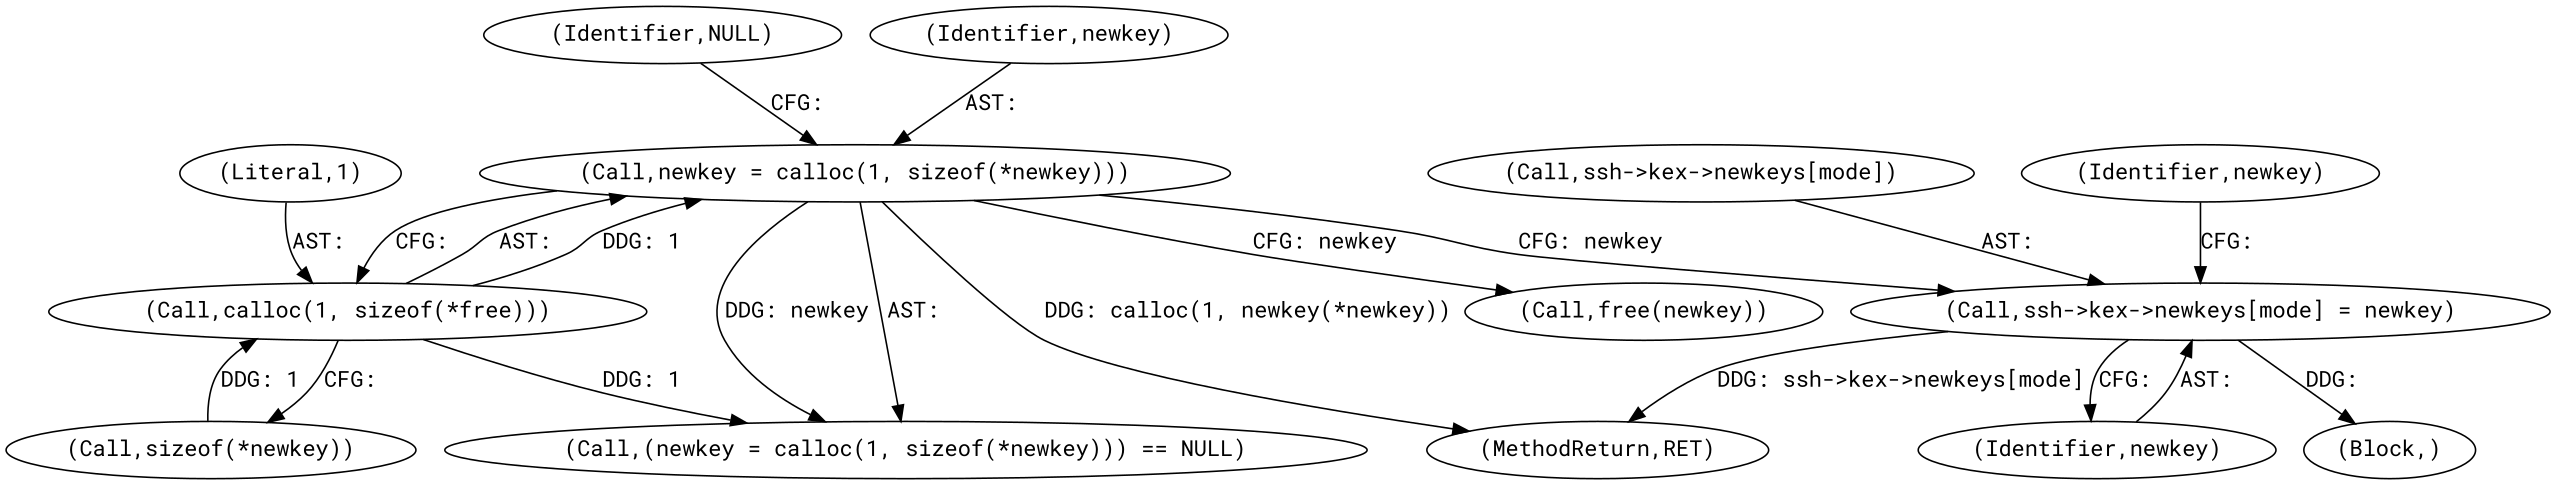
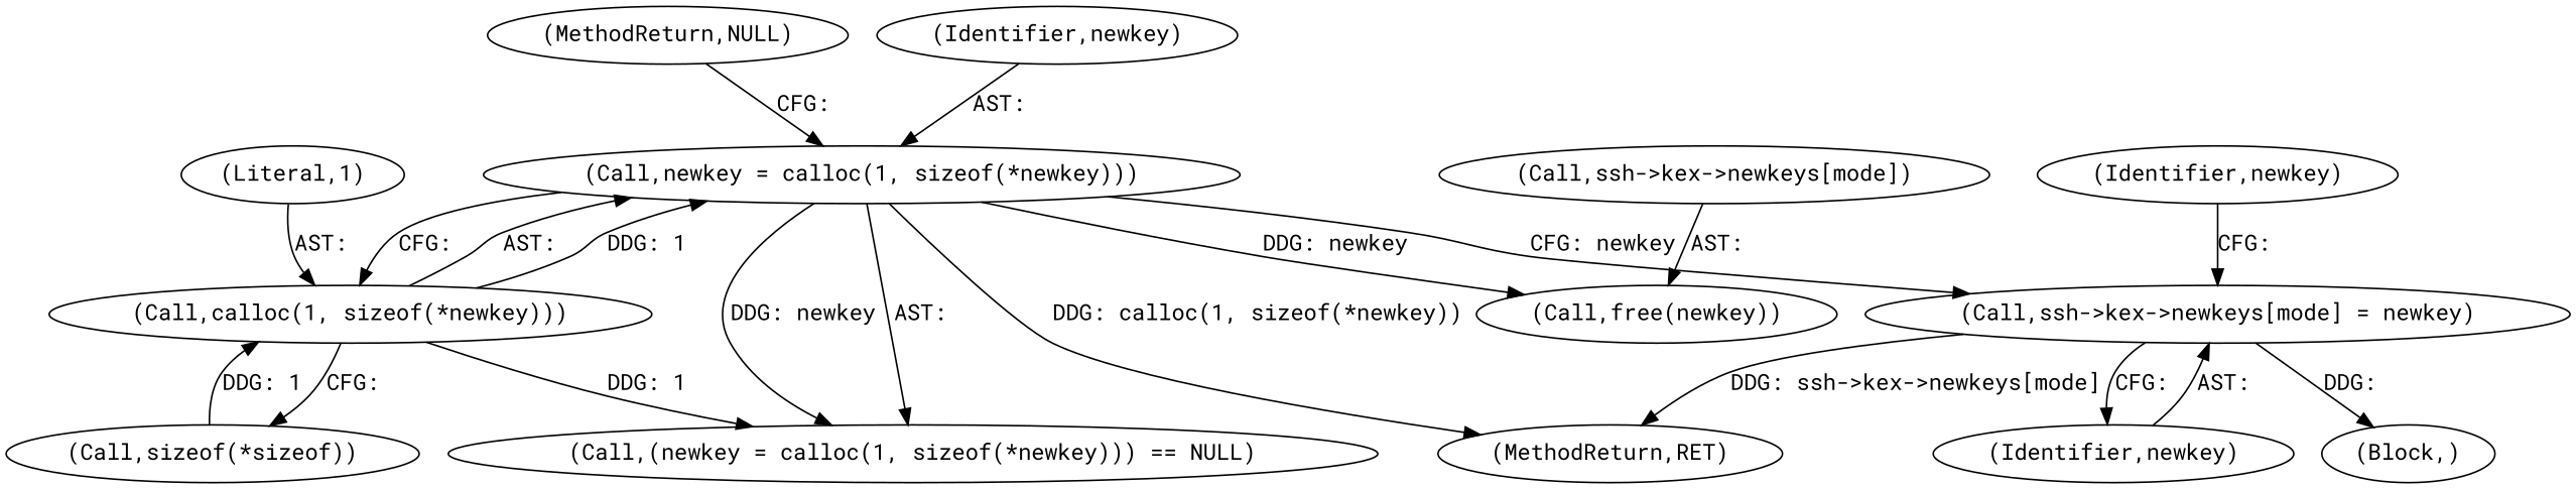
  digraph {
    fontname="Roboto Mono"
    node [fontname="Roboto Mono"]
    edge [fontname="Roboto Mono"]
    n1 [label="(Call,ssh->kex->newkeys[mode] = newkey)"]
    n2 [label="(Identifier,newkey)"]
    n3 [label="(Block,)"]
    n4 [label="(MethodReturn,RET)"]
    n5 [label="(Call,newkey = calloc(1, sizeof(*newkey)))"]
-   n6 [label="(Call,calloc(1, sizeof(*free)))"]
+   n6 [label="(Call,calloc(1, sizeof(*newkey)))"]
    n7 [label="(Call,free(newkey))"]
    n8 [label="(Call,(newkey = calloc(1, sizeof(*newkey))) == NULL)"]
-   n9 [label="(Call,sizeof(*newkey))"]
-   n10 [label="(Identifier,NULL)"]
+   n9 [label="(Call,sizeof(*sizeof))"]
+   n10 [label="(MethodReturn,NULL)"]
    n11 [label="(Call,ssh->kex->newkeys[mode])"]
    n12 [label="(Identifier,newkey)"]
    n13 [label="(Literal,1)"]
    n14 [label="(Identifier,newkey)"]
    n1 -> n2 [label="CFG: "]
    n1 -> n3 [label="DDG: "]
    n1 -> n4 [label="DDG: ssh->kex->newkeys[mode]"]
    n2 -> n1 [label="AST: "]
    n5 -> n1 [label="CFG: newkey"]
-   n5 -> n4 [label="DDG: calloc(1, newkey(*newkey))"]
+   n5 -> n4 [label="DDG: calloc(1, sizeof(*newkey))"]
    n5 -> n6 [label="CFG: "]
-   n5 -> n7 [label="CFG: newkey"]
+   n5 -> n7 [label="DDG: newkey"]
    n5 -> n8 [label="AST: "]
    n5 -> n8 [label="DDG: newkey"]
    n6 -> n5 [label="AST: "]
    n6 -> n5 [label="DDG: 1"]
    n6 -> n8 [label="DDG: 1"]
    n6 -> n9 [label="CFG: "]
    n9 -> n6 [label="DDG: 1"]
    n10 -> n5 [label="CFG: "]
-   n11 -> n1 [label="AST: "]
+   n11 -> n7 [label="AST: "]
    n12 -> n1 [label="CFG: "]
    n13 -> n6 [label="AST: "]
    n14 -> n5 [label="AST: "]
  }
